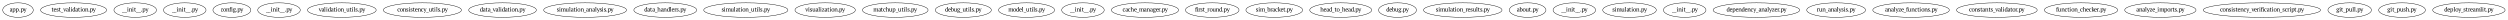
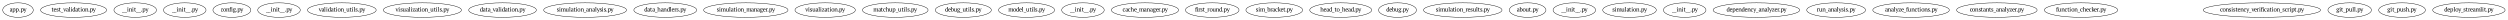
  strict digraph {
    fontname="PT Serif"
    node [fontname="PT Serif"]
    n1 [label="app.py"]
    n2 [label="test_validation.py"]
    n3 [label="__init__.py"]
    n4 [label="__init__.py"]
    n5 [label="config.py"]
    n6 [label="__init__.py"]
    n7 [label="validation_utils.py"]
-   n8 [label="consistency_utils.py"]
+   n8 [label="visualization_utils.py"]
    n9 [label="data_validation.py"]
    n10 [label="simulation_analysis.py"]
    n11 [label="data_handlers.py"]
-   n12 [label="simulation_utils.py"]
+   n12 [label="simulation_manager.py"]
    n13 [label="visualization.py"]
    n14 [label="matchup_utils.py"]
    n15 [label="debug_utils.py"]
    n16 [label="model_utils.py"]
    n17 [label="__init__.py"]
    n18 [label="cache_manager.py"]
    n19 [label="first_round.py"]
    n20 [label="sim_bracket.py"]
    n21 [label="head_to_head.py"]
    n22 [label="debug.py"]
    n23 [label="simulation_results.py"]
    n24 [label="about.py"]
    n25 [label="__init__.py"]
    n26 [label="simulation.py"]
    n27 [label="__init__.py"]
    n28 [label="dependency_analyzer.py"]
    n29 [label="run_analysis.py"]
    n30 [label="analyze_functions.py"]
-   n31 [label="constants_validator.py"]
+   n31 [label="constants_analyzer.py"]
    n32 [label="function_checker.py"]
-   n33 [label="analyze_imports.py"]
    n34 [label="consistency_verification_script.py"]
    n35 [label="git_pull.py"]
    n36 [label="git_push.py"]
    n37 [label="deploy_streamlit.py"]
  }
